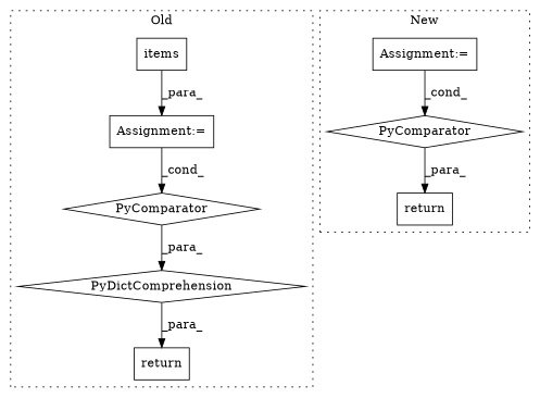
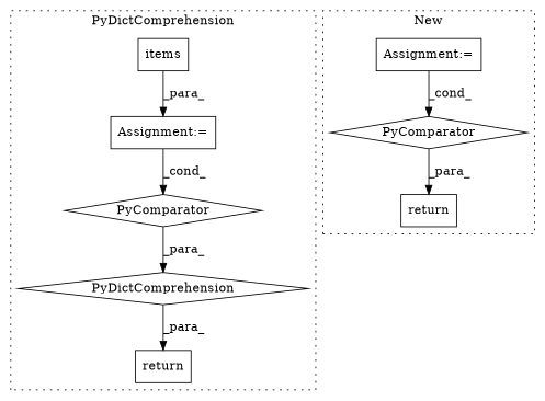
  digraph {
    node [a=7 l=34 s=5052 shape=box]
    n1 [a=110 l=131 label=PyDictComprehension s=4963 shape=diamond]
    n2 [label="Assignment:="]
    n3 [a=113 label=PyComparator shape=diamond]
    n4 [a=41 l=7 label=return s=5101]
    n5 [a=32 l=7 label=items s=5070]
    n6 [a=41 l=18 label=return s=4684]
    n7 [l=31 label="Assignment:=" s=4785]
    n8 [a=113 l=31 label=PyComparator s=4785 shape=diamond]
    subgraph cluster_1 {
-     label=Old
+     label=PyDictComprehension
      style=dotted
      n1
      n2
      n3
      n4
      n5
    }
    subgraph cluster_2 {
      label=New
      style=dotted
      n6
      n7
      n8
    }
    n1 -> n4 [label=_para_]
    n2 -> n3 [label=_cond_]
    n3 -> n1 [label=_para_]
    n5 -> n2 [label=_para_]
    n7 -> n8 [label=_cond_]
    n8 -> n6 [label=_para_]
  }
